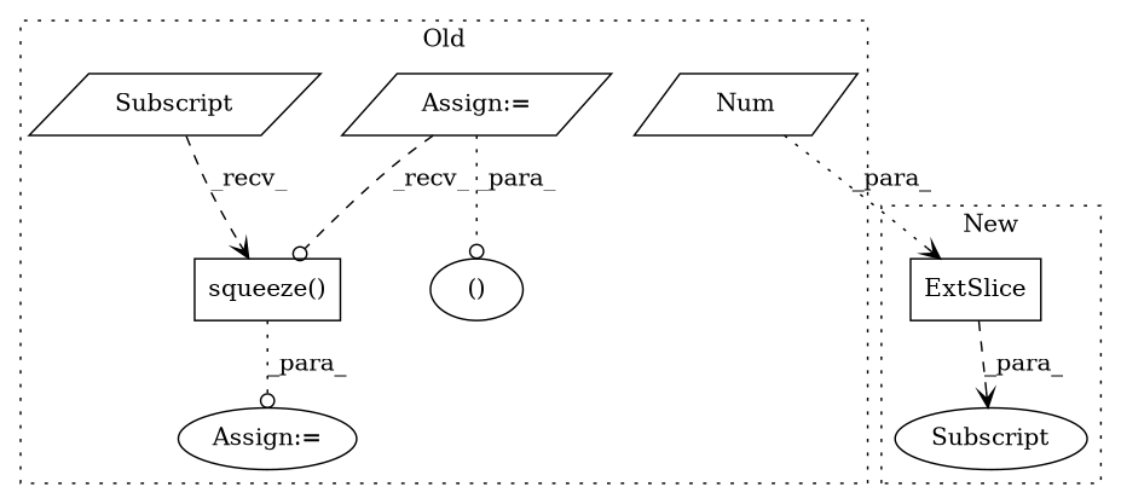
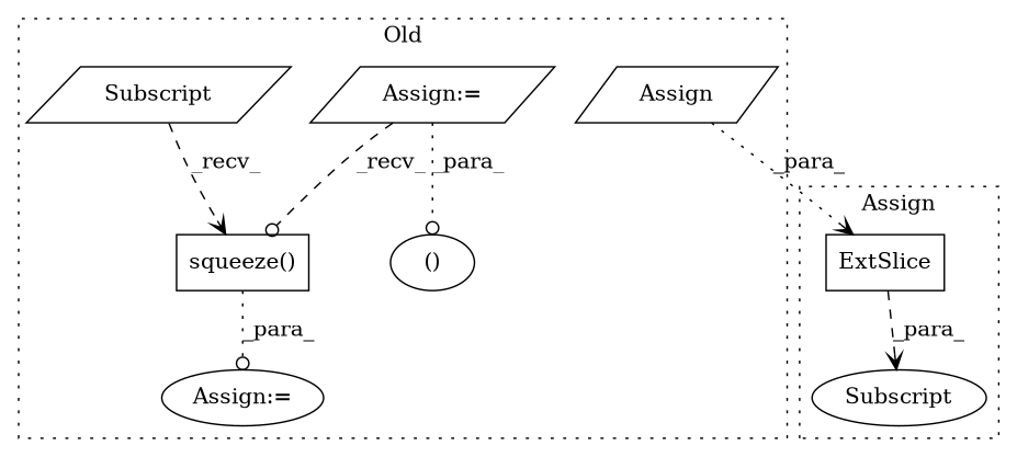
  digraph {
    node [a=68 l=3 shape=ellipse]
    edge [arrowhead=odot style=dotted]
    n1 [a=75 l="27,1" label="squeeze()" s="5501,5529" shape=box]
    n2 [label="Assign:=" s=5498]
-   n3 [a=76 l=1 label=Num s=5528 shape=parallelogram]
+   n3 [a=76 l=1 label=Assign s=5528 shape=parallelogram]
    n4 [label="Assign:=" s=5018 shape=parallelogram]
    n5 [a=54 l=16 label="()" s=5384]
    n6 [a=63 l="18,0" label=Subscript s="5501,0" shape=parallelogram]
    n7 [a=85 l=6 label=ExtSlice s=7430 shape=box]
    n8 [a=63 l="14,0" label=Subscript s="7430,0"]
    subgraph cluster_1 {
      label=Old
      style=dotted
      n1
      n2
      n3
      n4
      n5
      n6
    }
    subgraph cluster_2 {
-     label=New
+     label=Assign
      style=dotted
      n7
      n8
    }
    n1 -> n2 [label=_para_]
    n3 -> n7 [arrowhead=vee label=_para_]
    n4 -> n1 [label=_recv_ style=dashed]
    n4 -> n5 [label=_para_]
    n6 -> n1 [arrowhead=vee label=_recv_ style=dashed]
    n7 -> n8 [arrowhead=vee label=_para_ style=dashed]
  }
